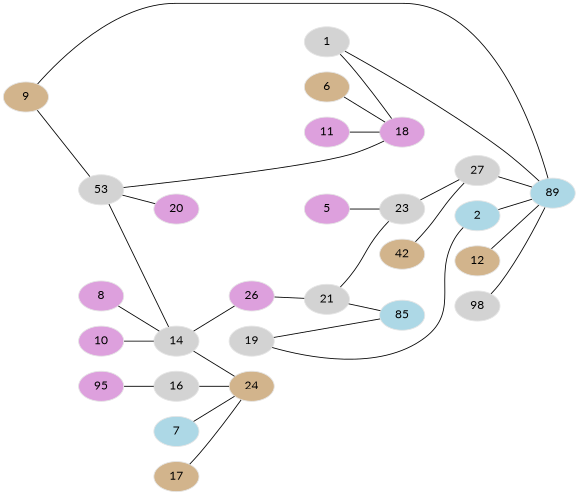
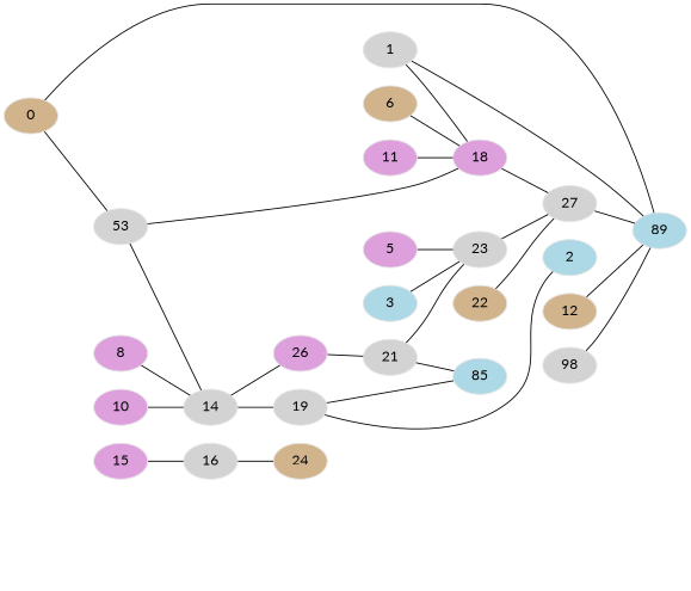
  graph {
    fontname=Lato
    rankdir=LR
    node [color=gray90 fillcolor=lightgrey fontname=Lato style=filled]
    edge [fontname=Lato weight=1.0]
    18 [fillcolor=plum]
    1
    n3 [fillcolor=lightblue label=89]
    27
    2 [fillcolor=lightblue]
+   3 [fillcolor=lightblue]
    23
    24 [fillcolor=tan]
    14
    26 [fillcolor=plum]
    5 [fillcolor=plum]
    6 [fillcolor=tan]
-   7 [fillcolor=lightblue]
    8 [fillcolor=plum]
-   9 [fillcolor=tan]
+   9 [fillcolor=tan label=0]
    n16 [label=53]
-   20 [fillcolor=plum]
    10 [fillcolor=plum]
    11 [fillcolor=plum]
    12 [fillcolor=tan]
    21
    n22 [fillcolor=lightblue label=85]
-   15 [fillcolor=plum label=95]
+   15 [fillcolor=plum]
    16
-   17 [fillcolor=tan]
    19
-   22 [fillcolor=tan label=42]
+   22 [fillcolor=tan]
    n28 [label=98]
+   18 -- 27
    1 -- 18
    1 -- n3
    27 -- n3
-   2 -- n3
+   3 -- 23
    23 -- 27
-   14 -- 24 [weight=2.0]
+   14 -- 19 [weight=2.0]
    14 -- 26
    26 -- 21
    5 -- 23
    6 -- 18
-   7 -- 24
    8 -- 14
    9 -- n3
    9 -- n16
    n16 -- 18
    n16 -- 14
-   n16 -- 20
    10 -- 14
    11 -- 18
    12 -- n3
    21 -- 23
    21 -- n22
    15 -- 16
    16 -- 24
-   17 -- 24
    19 -- 2
    19 -- n22
    22 -- 27
    n28 -- n3
  }
